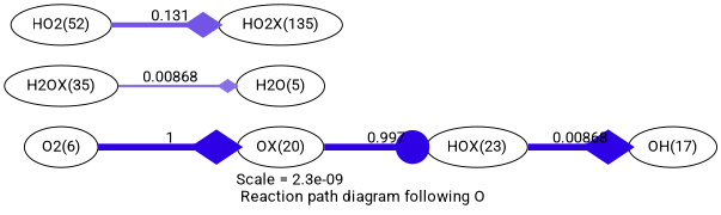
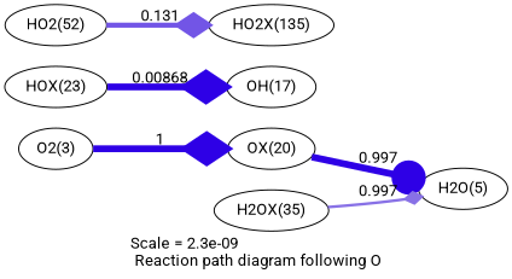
  digraph {
    fontname=Roboto
    label="Scale = 2.3e-09\l Reaction path diagram following O"
    rankdir=LR
    node [fontname=Roboto]
    edge [arrowhead=diamond arrowsize=3 color="0.7, 1.5, 0.9" fontname=Roboto penwidth=6]
-   n1 [label="O2(6)"]
+   n1 [label="O2(3)"]
    n2 [label="OX(20)"]
    n3 [label="HOX(23)"]
    n4 [label="OH(17)"]
    n5 [label="H2OX(35)"]
    n6 [label="H2O(5)"]
    n7 [label="HO2(52)"]
    n8 [label="HO2X(135)"]
    n1 -> n2 [label=" 1"]
-   n2 -> n3 [arrowhead=dot label=" 0.997"]
+   n2 -> n6 [arrowhead=dot label=" 0.997"]
    n3 -> n4 [label=" 0.00868"]
-   n5 -> n6 [arrowsize=1.21 color="0.7, 0.509, 0.9" label=" 0.00868" penwidth=2.42]
+   n5 -> n6 [arrowsize=1.21 color="0.7, 0.509, 0.9" label=" 0.997" penwidth=2.42]
    n7 -> n8 [arrowsize=2.23 color="0.7, 0.631, 0.9" label=" 0.131" penwidth=4.46]
  }
